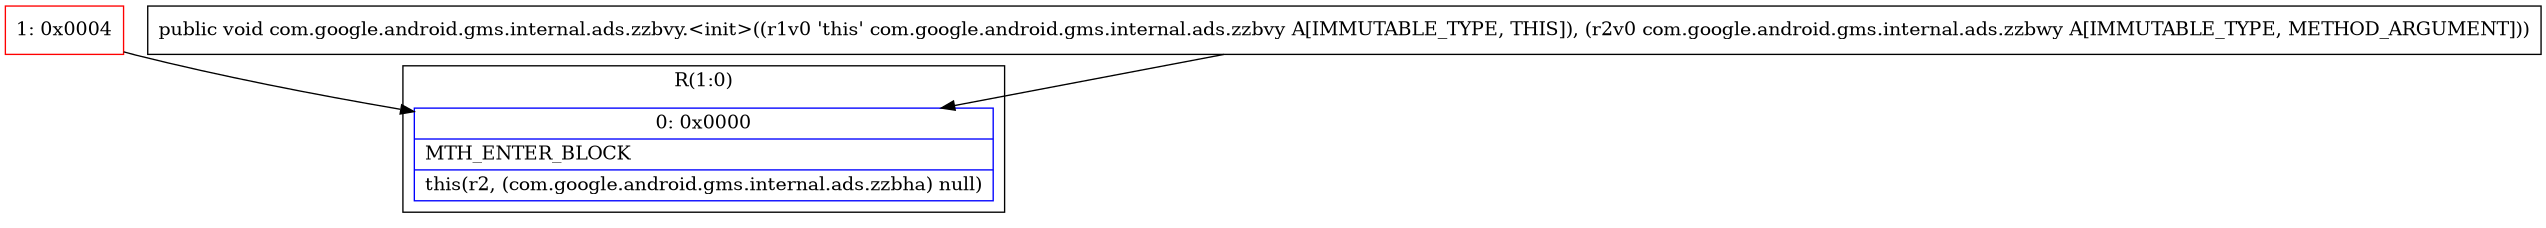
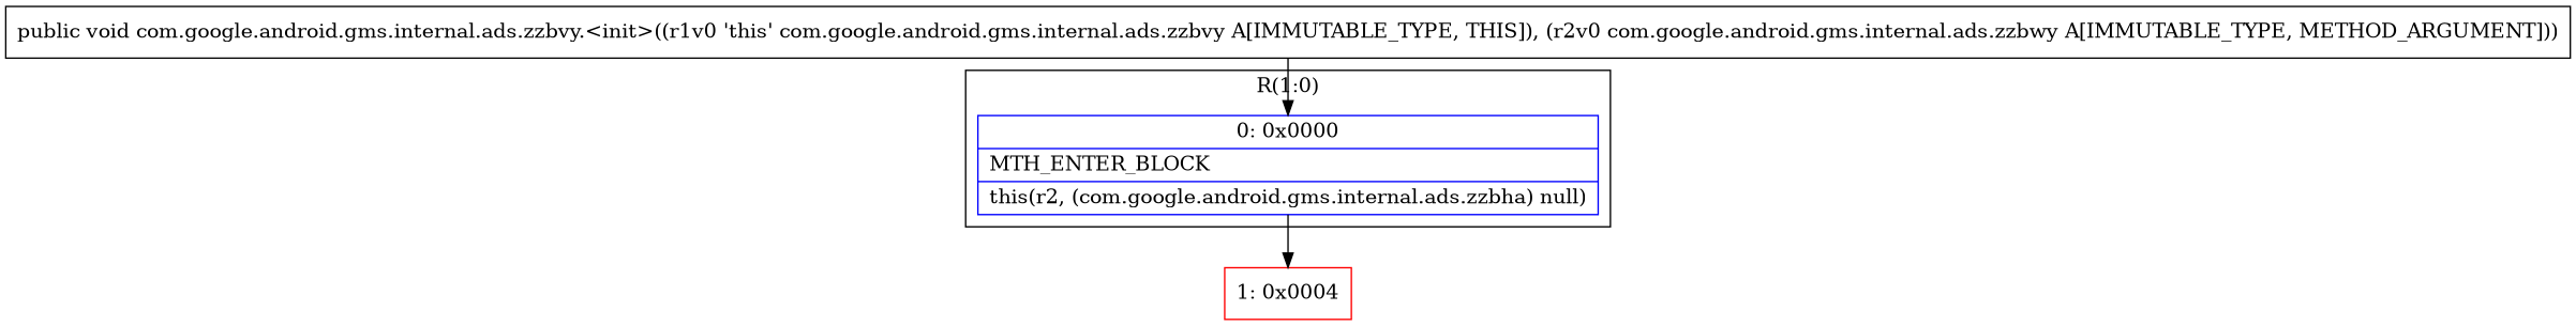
  digraph {
    node [shape=record]
    n1 [color=blue label="{0\:\ 0x0000|MTH_ENTER_BLOCK\l|this(r2, (com.google.android.gms.internal.ads.zzbha) null)\l}"]
    n2 [color=red label="{1\:\ 0x0004}"]
    n3 [label="{public void com.google.android.gms.internal.ads.zzbvy.\<init\>((r1v0 'this' com.google.android.gms.internal.ads.zzbvy A[IMMUTABLE_TYPE, THIS]), (r2v0 com.google.android.gms.internal.ads.zzbwy A[IMMUTABLE_TYPE, METHOD_ARGUMENT])) }"]
    subgraph cluster_1 {
      label="R(1:0)"
      n1
    }
-   n2 -> n1
+   n1 -> n2
    n3 -> n1
  }
